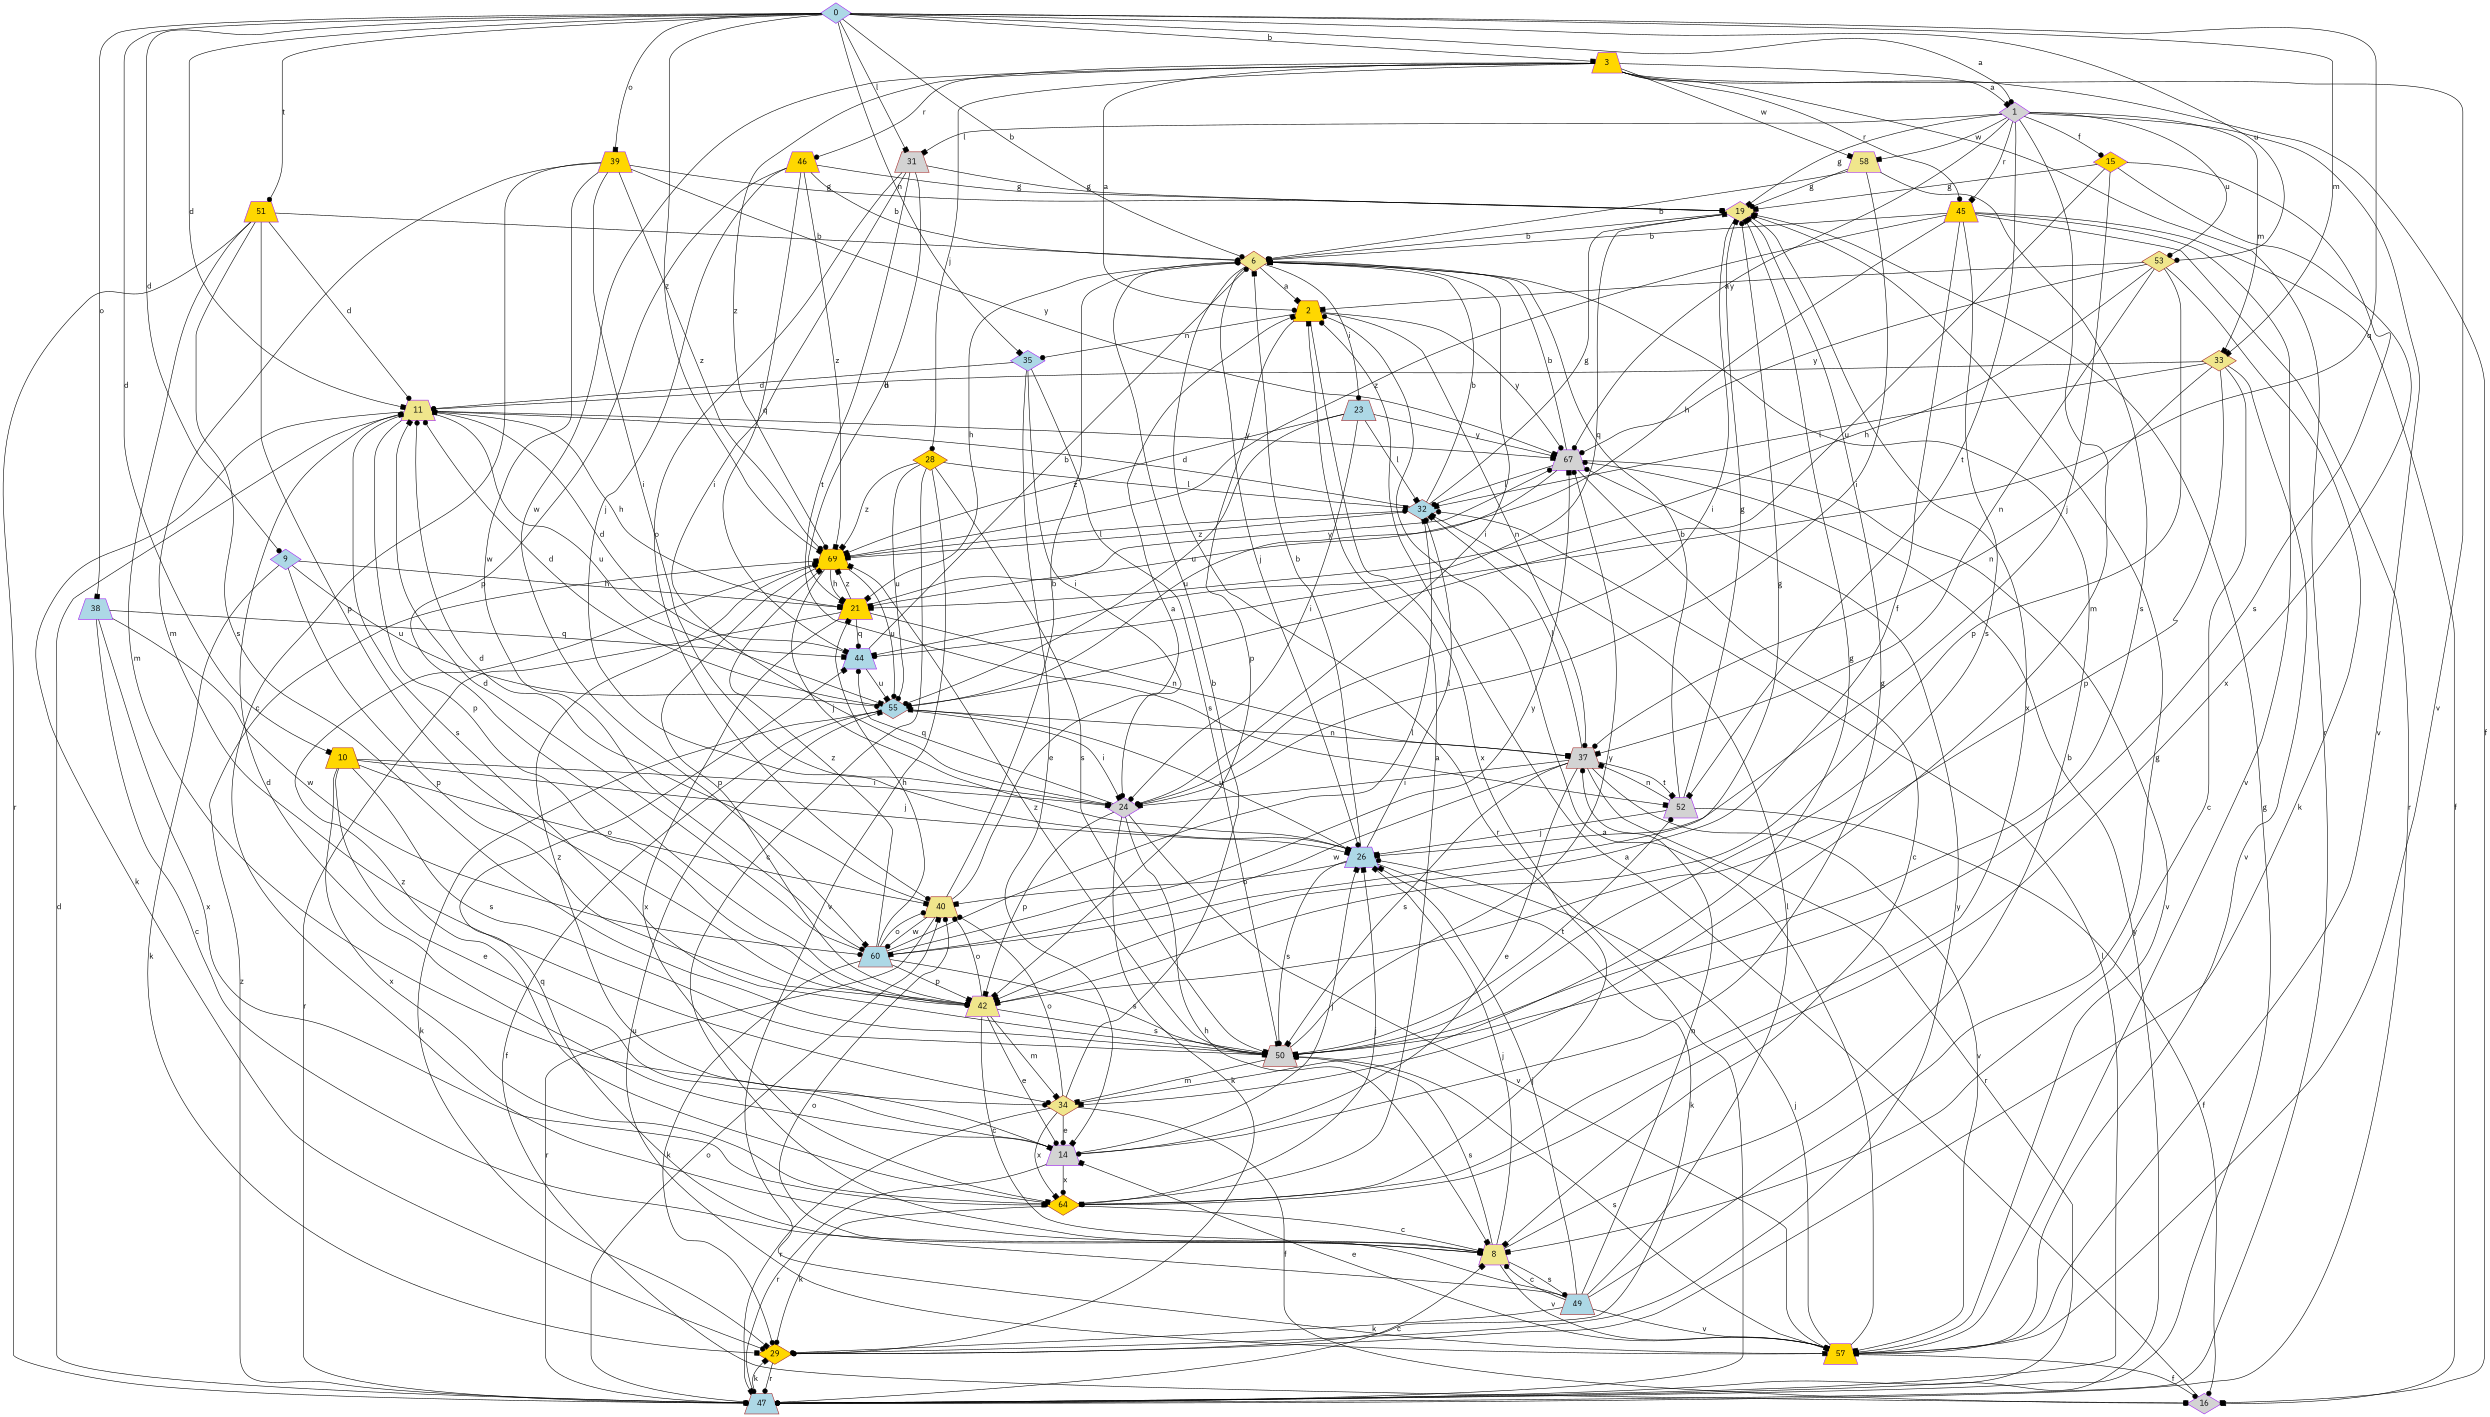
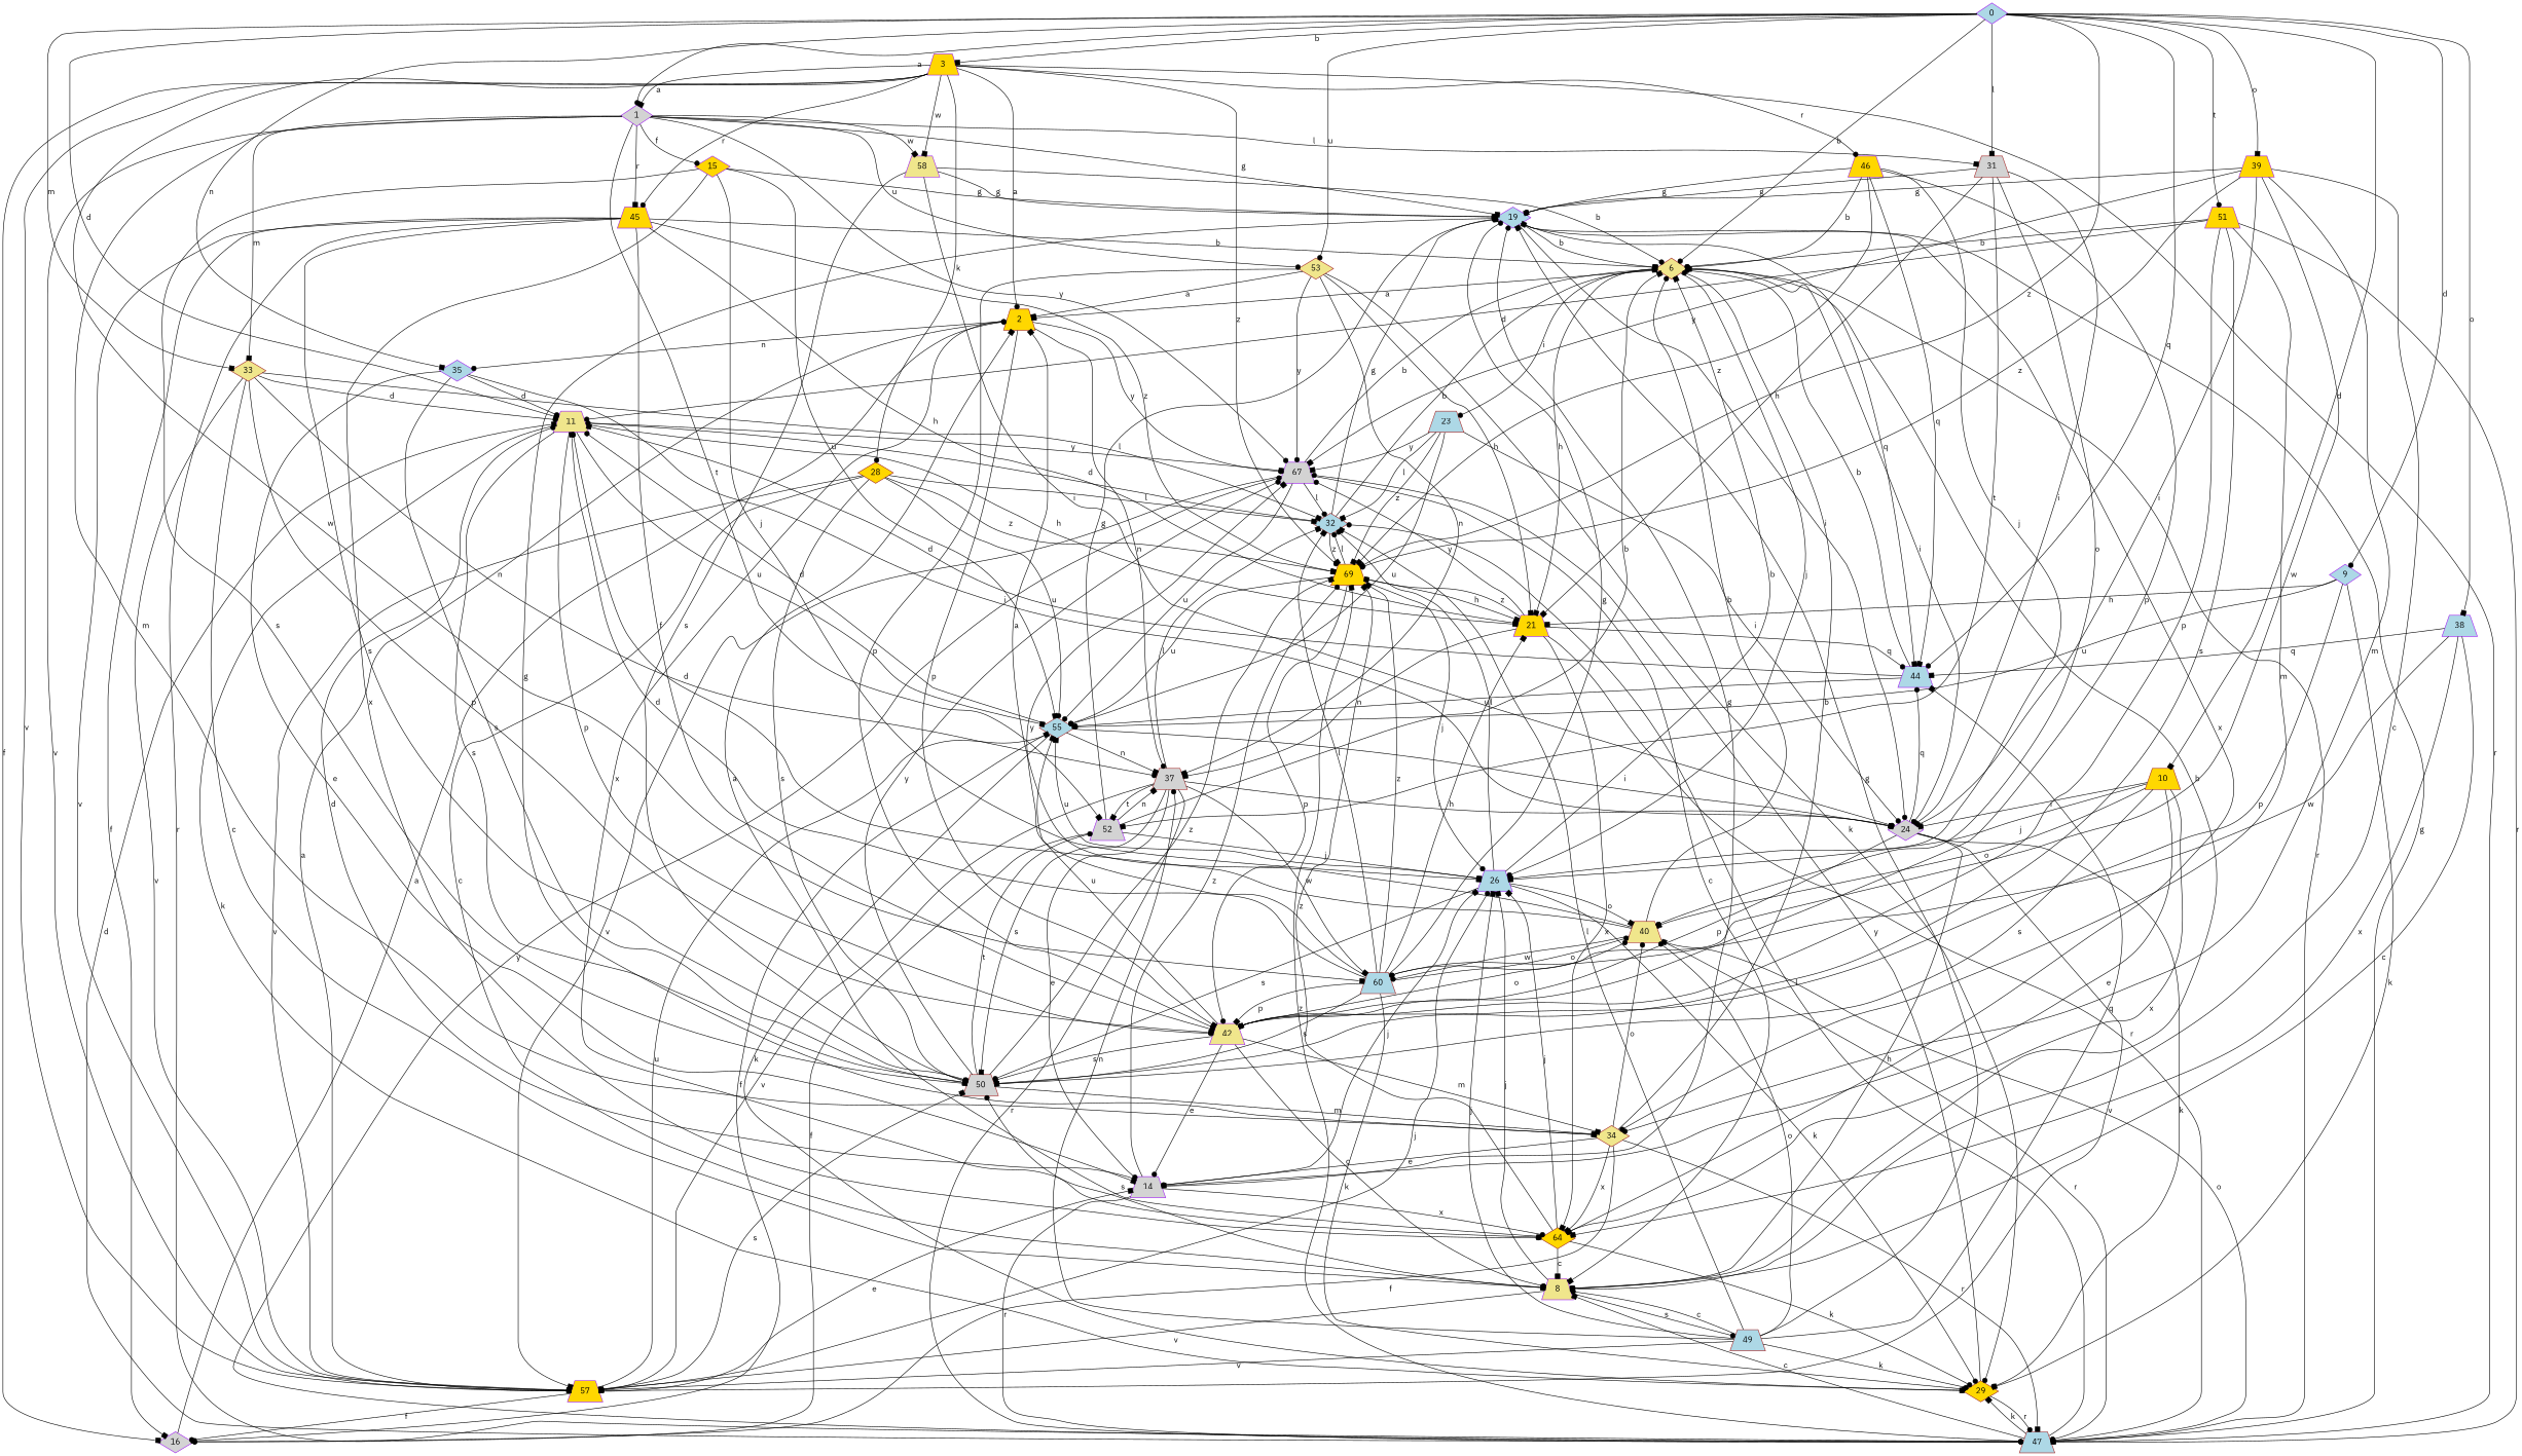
  strict digraph {
    fontname="IBM Plex Sans"
    node [color=purple fillcolor=gold fontname="IBM Plex Sans" shape=trapezium style=filled]
    edge [arrowhead=box fontname="IBM Plex Sans"]
    0 [fillcolor=lightblue shape=diamond]
    1 [fillcolor=lightgrey shape=diamond]
    3
    6 [color=brown fillcolor=khaki shape=diamond]
    9 [fillcolor=lightblue shape=diamond]
    10 [color=brown]
    11 [fillcolor=khaki]
    31 [color=brown fillcolor=lightgrey]
    33 [color=brown fillcolor=khaki shape=diamond]
    35 [fillcolor=lightblue shape=diamond]
    38 [fillcolor=lightblue]
    39
    44 [fillcolor=lightblue]
    51
    53 [color=brown fillcolor=khaki shape=diamond]
    69 [color=brown]
    15 [shape=diamond]
-   19 [fillcolor=khaki shape=diamond]
+   19 [fillcolor=lightblue shape=diamond]
    34 [color=brown fillcolor=khaki shape=diamond]
    45
    52 [fillcolor=lightgrey]
    57
    58 [fillcolor=khaki]
    67 [fillcolor=lightgrey]
    2 [color=brown]
    16 [fillcolor=lightgrey shape=diamond]
    28 [color=brown shape=diamond]
    46
    47 [color=brown fillcolor=lightblue]
    60 [color=brown fillcolor=lightblue]
    21
    23 [color=brown fillcolor=lightblue]
    24 [fillcolor=lightgrey shape=diamond]
    26 [fillcolor=lightblue]
    42 [fillcolor=khaki]
    29 [color=brown shape=diamond]
    55 [color=brown fillcolor=lightblue shape=diamond]
    64 [color=brown shape=diamond]
    50 [color=brown fillcolor=lightgrey]
    14 [fillcolor=lightgrey]
    40 [color=brown fillcolor=khaki]
    37 [color=brown fillcolor=lightgrey]
    8 [fillcolor=khaki]
    32 [color=brown fillcolor=lightblue shape=diamond]
    49 [color=brown fillcolor=lightblue]
    0 -> 1 [arrowhead=dot label=a]
    0 -> 3 [label=b]
    0 -> 6 [arrowhead=dot label=b]
    0 -> 9 [arrowhead=dot label=d]
    0 -> 10 [label=d]
    0 -> 11 [label=d]
    0 -> 31 [label=l]
    0 -> 33 [label=m]
    0 -> 35 [label=n]
    0 -> 38 [label=o]
    0 -> 39 [label=o]
    0 -> 44 [arrowhead=dot label=q]
    0 -> 51 [arrowhead=dot label=t]
    0 -> 53 [arrowhead=dot label=u]
    0 -> 69 [label=z]
    1 -> 31 [label=l]
    1 -> 33 [label=m]
    1 -> 53 [arrowhead=dot label=u]
    1 -> 15 [arrowhead=dot label=f]
    1 -> 19 [label=g]
    1 -> 34 [label=m]
    1 -> 45 [label=r]
    1 -> 52 [label=t]
    1 -> 57 [arrowhead=dot label=v]
    1 -> 58 [label=w]
    1 -> 67 [arrowhead=dot label=y]
    3 -> 1 [label=a]
    3 -> 69 [arrowhead=dot label=z]
    3 -> 45 [arrowhead=dot label=r]
    3 -> 57 [arrowhead=dot label=v]
    3 -> 58 [label=w]
    3 -> 2 [arrowhead=dot label=a]
    3 -> 16 [label=f]
-   3 -> 28 [arrowhead=dot label=j]
+   3 -> 28 [arrowhead=dot label=k]
    3 -> 46 [arrowhead=dot label=r]
    3 -> 47 [arrowhead=dot label=r]
    3 -> 60 [label=w]
    6 -> 2 [label=a]
    6 -> 47 [arrowhead=dot label=r]
    6 -> 21 [label=h]
    6 -> 23 [arrowhead=dot label=i]
    6 -> 24 [arrowhead=dot label=i]
    6 -> 26 [arrowhead=dot label=j]
    9 -> 21 [label=h]
    9 -> 42 [arrowhead=dot label=p]
    9 -> 29 [label=k]
    9 -> 55 [arrowhead=dot label=u]
    10 -> 24 [label=i]
    10 -> 26 [label=j]
    10 -> 64 [label=x]
    10 -> 50 [label=s]
    10 -> 14 [label=e]
    10 -> 40 [label=o]
    11 -> 67 [label=y]
    11 -> 21 [label=h]
    11 -> 42 [arrowhead=dot label=p]
    11 -> 29 [arrowhead=dot label=k]
    11 -> 55 [label=u]
    11 -> 50 [label=s]
    31 -> 19 [arrowhead=dot label=g]
    31 -> 52 [label=t]
    31 -> 21 [label=h]
    31 -> 24 [arrowhead=dot label=i]
    31 -> 40 [arrowhead=dot label=o]
    33 -> 11 [arrowhead=dot label=d]
    33 -> 57 [label=v]
    33 -> 42 [label=p]
    33 -> 37 [arrowhead=dot label=n]
    33 -> 8 [label=c]
    33 -> 32 [label=l]
    35 -> 11 [arrowhead=dot label=d]
    35 -> 24 [arrowhead=dot label=i]
    35 -> 50 [label=s]
    35 -> 14 [label=e]
    38 -> 44 [label=q]
    38 -> 60 [arrowhead=dot label=w]
    38 -> 64 [label=x]
    38 -> 8 [arrowhead=dot label=c]
    39 -> 69 [arrowhead=dot label=z]
    39 -> 19 [arrowhead=dot label=g]
    39 -> 34 [arrowhead=dot label=m]
    39 -> 67 [label=y]
    39 -> 60 [arrowhead=dot label=w]
    39 -> 24 [arrowhead=dot label=i]
    39 -> 8 [label=c]
    44 -> 6 [arrowhead=dot label=b]
    44 -> 11 [label=d]
    44 -> 55 [label=u]
    51 -> 6 [arrowhead=dot label=b]
    51 -> 11 [arrowhead=dot label=d]
    51 -> 34 [arrowhead=dot label=m]
    51 -> 47 [label=r]
    51 -> 42 [arrowhead=dot label=p]
    51 -> 50 [arrowhead=dot label=s]
    53 -> 67 [arrowhead=dot label=y]
    53 -> 2 [label=a]
    53 -> 21 [label=h]
    53 -> 42 [arrowhead=dot label=p]
    53 -> 29 [arrowhead=dot label=k]
    53 -> 37 [label=n]
    69 -> 21 [label=h]
    69 -> 26 [arrowhead=dot label=j]
    69 -> 42 [arrowhead=dot label=p]
    69 -> 55 [arrowhead=dot label=u]
    69 -> 32 [arrowhead=dot label=l]
    15 -> 19 [label=g]
    15 -> 26 [label=j]
    15 -> 55 [label=u]
    15 -> 64 [arrowhead=dot label=x]
    15 -> 50 [label=s]
    19 -> 6 [label=b]
    19 -> 44 [label=q]
    19 -> 24 [arrowhead=dot label=i]
    19 -> 64 [arrowhead=dot label=x]
    34 -> 6 [arrowhead=dot label=b]
    34 -> 19 [label=g]
    34 -> 16 [arrowhead=dot label=f]
    34 -> 47 [label=r]
    34 -> 64 [label=x]
    34 -> 14 [arrowhead=dot label=e]
    34 -> 40 [arrowhead=dot label=o]
    45 -> 6 [label=b]
    45 -> 69 [label=z]
    45 -> 57 [arrowhead=dot label=v]
    45 -> 16 [label=f]
    45 -> 47 [arrowhead=dot label=r]
    45 -> 21 [label=h]
    45 -> 42 [label=f]
    45 -> 50 [arrowhead=dot label=s]
    52 -> 6 [label=b]
    52 -> 19 [label=g]
    52 -> 16 [arrowhead=dot label=f]
    52 -> 26 [label=j]
    52 -> 37 [label=n]
    57 -> 2 [arrowhead=dot label=a]
    57 -> 16 [arrowhead=dot label=f]
    57 -> 26 [arrowhead=dot label=j]
    57 -> 55 [label=u]
    57 -> 50 [label=s]
    57 -> 14 [label=e]
    58 -> 6 [arrowhead=dot label=b]
    58 -> 19 [arrowhead=dot label=g]
    58 -> 24 [arrowhead=dot label=i]
    58 -> 50 [label=s]
    67 -> 6 [label=b]
    67 -> 57 [label=v]
    67 -> 55 [arrowhead=dot label=u]
    67 -> 8 [label=c]
    67 -> 32 [arrowhead=dot label=l]
    2 -> 35 [arrowhead=dot label=n]
    2 -> 67 [arrowhead=dot label=y]
    2 -> 42 [label=p]
    2 -> 64 [label=x]
    2 -> 37 [arrowhead=dot label=n]
    16 -> 2 [arrowhead=dot label=a]
    28 -> 69 [label=z]
    28 -> 57 [label=v]
    28 -> 55 [arrowhead=dot label=u]
    28 -> 50 [label=s]
    28 -> 8 [label=c]
    28 -> 32 [label=l]
    46 -> 6 [arrowhead=dot label=b]
    46 -> 44 [label=q]
    46 -> 69 [label=z]
    46 -> 19 [label=g]
    46 -> 26 [label=j]
    46 -> 42 [arrowhead=dot label=p]
    47 -> 11 [label=d]
    47 -> 69 [label=z]
    47 -> 19 [label=g]
    47 -> 67 [arrowhead=dot label=y]
    47 -> 29 [label=k]
    47 -> 40 [label=o]
    47 -> 8 [label=c]
    47 -> 32 [arrowhead=dot label=l]
    60 -> 11 [label=d]
    60 -> 69 [label=z]
    60 -> 19 [arrowhead=dot label=g]
    60 -> 67 [label=y]
    60 -> 21 [label=h]
    60 -> 42 [label=p]
    60 -> 29 [arrowhead=dot label=k]
    60 -> 50 [label=s]
    60 -> 40 [arrowhead=dot label=o]
    60 -> 32 [label=l]
    21 -> 44 [arrowhead=dot label=q]
    21 -> 69 [label=z]
    21 -> 67 [arrowhead=dot label=y]
    21 -> 47 [arrowhead=dot label=r]
    21 -> 64 [label=x]
    21 -> 37 [label=n]
    23 -> 69 [label=z]
    23 -> 67 [label=y]
    23 -> 24 [arrowhead=dot label=i]
    23 -> 55 [arrowhead=dot label=u]
    23 -> 32 [label=l]
    24 -> 44 [arrowhead=dot label=q]
    24 -> 57 [label=v]
    24 -> 42 [label=p]
    24 -> 29 [arrowhead=dot label=k]
    24 -> 8 [label=h]
    26 -> 6 [label=b]
    26 -> 29 [arrowhead=dot label=k]
    26 -> 55 [label=u]
    26 -> 50 [arrowhead=dot label=s]
    26 -> 40 [label=o]
    26 -> 32 [arrowhead=dot label=l]
    42 -> 34 [label=m]
+   42 -> 55 [label=u]
    42 -> 50 [arrowhead=dot label=s]
    42 -> 14 [arrowhead=dot label=e]
    42 -> 40 [arrowhead=dot label=o]
    42 -> 8 [arrowhead=dot label=c]
    29 -> 67 [arrowhead=dot label=y]
    29 -> 47 [arrowhead=dot label=r]
    55 -> 11 [arrowhead=dot label=d]
    55 -> 16 [label=f]
    55 -> 24 [label=i]
    55 -> 29 [label=k]
    55 -> 37 [label=n]
    64 -> 69 [label=z]
    64 -> 2 [label=a]
    64 -> 26 [label=j]
    64 -> 29 [arrowhead=dot label=k]
    64 -> 8 [label=c]
    50 -> 69 [label=z]
    50 -> 34 [label=m]
    50 -> 52 [arrowhead=dot label=t]
    50 -> 67 [arrowhead=dot label=y]
    14 -> 11 [arrowhead=dot label=d]
    14 -> 69 [arrowhead=dot label=z]
    14 -> 19 [arrowhead=dot label=g]
    14 -> 47 [arrowhead=dot label=r]
    14 -> 26 [label=j]
    14 -> 64 [arrowhead=dot label=x]
    40 -> 6 [arrowhead=dot label=b]
    40 -> 11 [arrowhead=dot label=d]
    40 -> 2 [label=a]
    40 -> 47 [arrowhead=dot label=r]
    40 -> 60 [arrowhead=dot label=w]
    37 -> 52 [label=t]
    37 -> 57 [label=v]
    37 -> 47 [arrowhead=dot label=r]
    37 -> 60 [label=w]
    37 -> 24 [label=i]
    37 -> 50 [label=s]
    37 -> 14 [arrowhead=dot label=e]
    37 -> 32 [label=l]
    8 -> 6 [label=b]
    8 -> 57 [label=v]
    8 -> 26 [label=j]
    8 -> 50 [arrowhead=dot label=s]
    8 -> 49 [arrowhead=dot label=s]
    32 -> 6 [label=b]
    32 -> 11 [arrowhead=dot label=d]
    32 -> 69 [label=z]
    32 -> 19 [label=g]
    49 -> 44 [label=q]
    49 -> 19 [label=g]
    49 -> 57 [label=v]
    49 -> 26 [label=j]
    49 -> 29 [arrowhead=dot label=k]
    49 -> 40 [arrowhead=dot label=o]
    49 -> 37 [arrowhead=dot label=n]
    49 -> 8 [arrowhead=dot label=c]
    49 -> 32 [label=l]
  }
